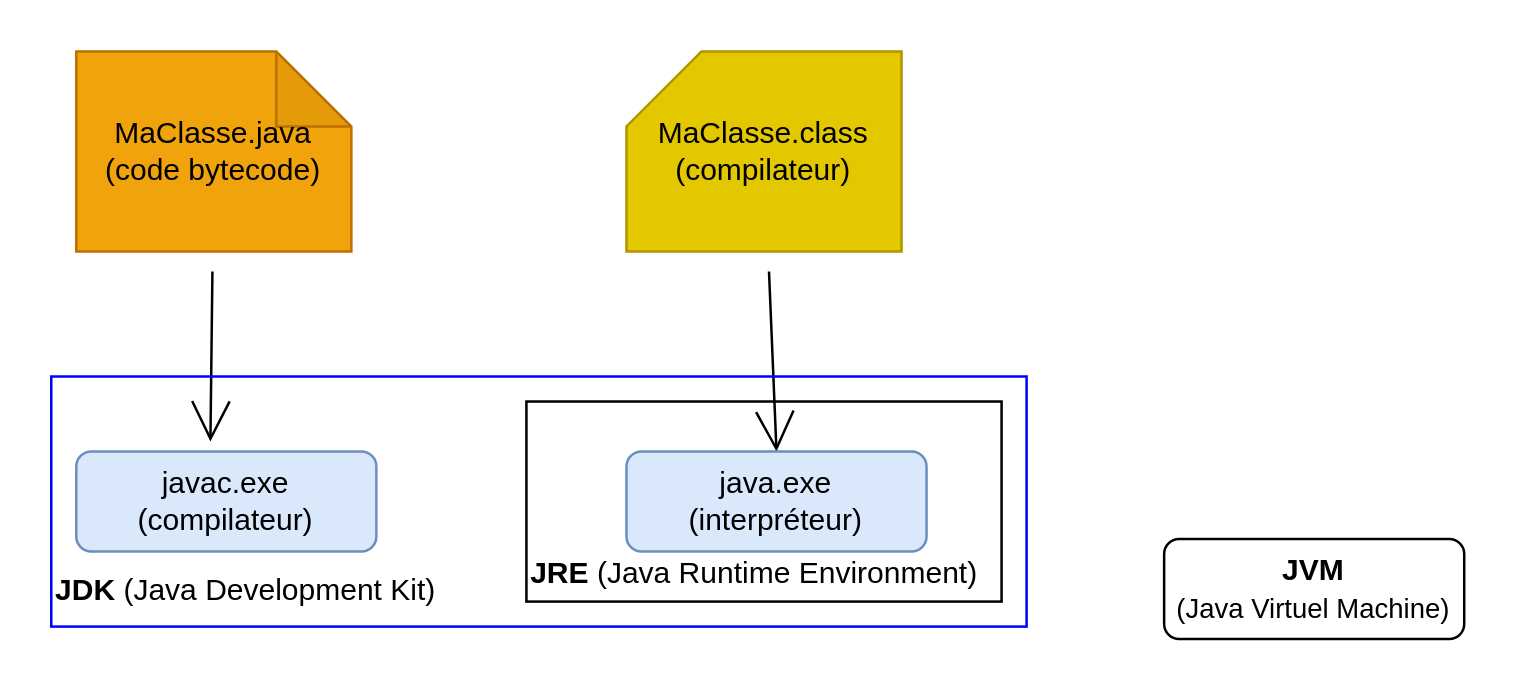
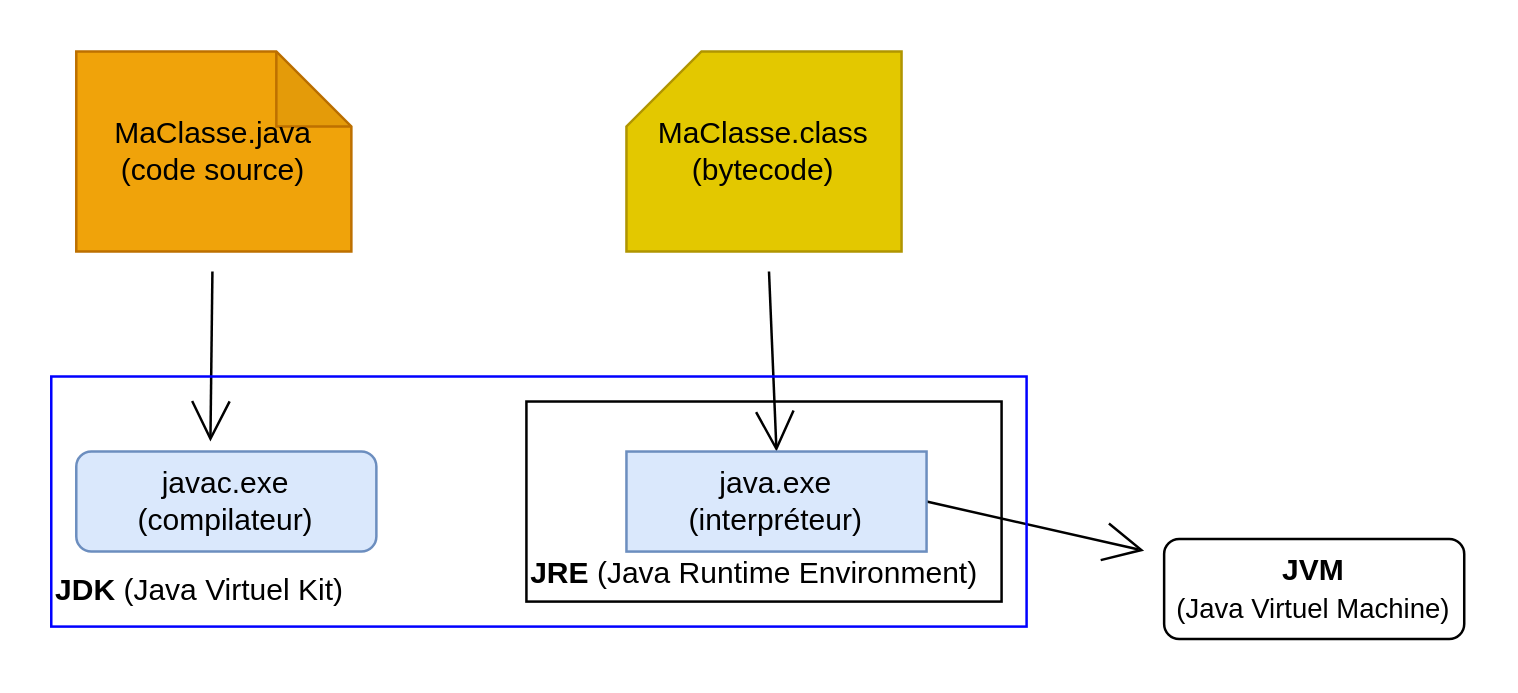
  <mxCell id="0" />
  <mxCell id="1" parent="0" />
  <mxCell id="2" style="edgeStyle=none;curved=1;rounded=0;orthogonalLoop=1;jettySize=auto;html=1;entryX=0.5;entryY=0;entryDx=0;entryDy=0;endArrow=open;startSize=14;endSize=14;sourcePerimeterSpacing=8;targetPerimeterSpacing=8;" edge="1" parent="1" source="3" target="11"><mxGeometry relative="1" as="geometry" /></mxCell>
- <mxCell id="3" value="MaClasse.class&lt;br&gt;(compilateur)" style="shape=card;whiteSpace=wrap;html=1;hachureGap=4;pointerEvents=0;fillColor=#e3c800;strokeColor=#B09500;fontColor=#000000;" vertex="1" parent="1"><mxGeometry x="250" y="20" width="110" height="80" as="geometry" /></mxCell>
+ <mxCell id="3" value="MaClasse.class&lt;br&gt;(bytecode)" style="shape=card;whiteSpace=wrap;html=1;hachureGap=4;pointerEvents=0;fillColor=#e3c800;strokeColor=#B09500;fontColor=#000000;" vertex="1" parent="1"><mxGeometry x="250" y="20" width="110" height="80" as="geometry" /></mxCell>
  <mxCell id="4" value="javac.exe&lt;br&gt;(compilateur)" style="rounded=1;whiteSpace=wrap;html=1;hachureGap=4;pointerEvents=0;fillColor=#dae8fc;strokeColor=#6c8ebf;" vertex="1" parent="1"><mxGeometry x="30" y="180" width="120" height="40" as="geometry" /></mxCell>
  <mxCell id="5" style="edgeStyle=none;rounded=0;orthogonalLoop=1;jettySize=auto;html=1;entryX=0.447;entryY=-0.1;entryDx=0;entryDy=0;entryPerimeter=0;endArrow=open;startSize=14;endSize=14;sourcePerimeterSpacing=8;targetPerimeterSpacing=8;" edge="1" parent="1" source="6" target="4"><mxGeometry relative="1" as="geometry" /></mxCell>
- <mxCell id="6" value="&lt;span&gt;MaClasse.java&lt;br&gt;(code bytecode)&lt;br&gt;&lt;/span&gt;" style="shape=note;whiteSpace=wrap;html=1;backgroundOutline=1;darkOpacity=0.05;hachureGap=4;pointerEvents=0;fillColor=#f0a30a;strokeColor=#BD7000;fontColor=#000000;" vertex="1" parent="1"><mxGeometry x="30" y="20" width="110" height="80" as="geometry" /></mxCell>
+ <mxCell id="6" value="&lt;span&gt;MaClasse.java&lt;br&gt;(code source)&lt;br&gt;&lt;/span&gt;" style="shape=note;whiteSpace=wrap;html=1;backgroundOutline=1;darkOpacity=0.05;hachureGap=4;pointerEvents=0;fillColor=#f0a30a;strokeColor=#BD7000;fontColor=#000000;" vertex="1" parent="1"><mxGeometry x="30" y="20" width="110" height="80" as="geometry" /></mxCell>
+ <mxCell id="7" style="edgeStyle=none;curved=1;rounded=0;orthogonalLoop=1;jettySize=auto;html=1;exitX=1;exitY=0.5;exitDx=0;exitDy=0;endArrow=open;startSize=14;endSize=14;sourcePerimeterSpacing=8;targetPerimeterSpacing=8;" edge="1" parent="1" source="11" target="8"><mxGeometry relative="1" as="geometry"><mxPoint x="450" y="200" as="targetPoint" /></mxGeometry></mxCell>
  <mxCell id="8" value="&lt;b&gt;JVM&lt;/b&gt;&lt;br&gt;&lt;font style=&quot;font-size: 11px&quot;&gt;(Java Virtuel Machine)&lt;/font&gt;" style="rounded=1;whiteSpace=wrap;html=1;hachureGap=4;pointerEvents=0;" vertex="1" parent="1"><mxGeometry x="465" y="215" width="120" height="40" as="geometry" /></mxCell>
  <mxCell id="9" value="&lt;br&gt;&lt;br&gt;&lt;br&gt;&lt;br&gt;&lt;div&gt;&lt;b&gt;JRE&lt;/b&gt; (Java Runtime Environment)&lt;/div&gt;" style="rounded=0;whiteSpace=wrap;html=1;hachureGap=4;pointerEvents=0;fillColor=none;align=left;" vertex="1" parent="1"><mxGeometry x="210" y="160" width="190" height="80" as="geometry" /></mxCell>
- <mxCell id="10" value="&lt;br&gt;&lt;br&gt;&lt;br&gt;&lt;br&gt;&lt;br&gt;&lt;div&gt;&lt;b&gt;JDK&lt;/b&gt; (Java Development Kit)&lt;/div&gt;" style="rounded=0;whiteSpace=wrap;html=1;hachureGap=4;pointerEvents=0;fillColor=none;align=left;strokeColor=#0000FF;" vertex="1" parent="1"><mxGeometry x="20" y="150" width="390" height="100" as="geometry" /></mxCell>
- <mxCell id="11" value="java.exe&lt;br&gt;(interpréteur)" style="rounded=1;whiteSpace=wrap;html=1;hachureGap=4;pointerEvents=0;fillColor=#dae8fc;strokeColor=#6c8ebf;" vertex="1" parent="1"><mxGeometry x="250" y="180" width="120" height="40" as="geometry" /></mxCell>
+ <mxCell id="10" value="&lt;br&gt;&lt;br&gt;&lt;br&gt;&lt;br&gt;&lt;br&gt;&lt;div&gt;&lt;b&gt;JDK&lt;/b&gt; (Java Virtuel Kit)&lt;/div&gt;" style="rounded=0;whiteSpace=wrap;html=1;hachureGap=4;pointerEvents=0;fillColor=none;align=left;strokeColor=#0000FF;" vertex="1" parent="1"><mxGeometry x="20" y="150" width="390" height="100" as="geometry" /></mxCell>
+ <mxCell id="11" value="java.exe&lt;br&gt;(interpréteur)" style="whiteSpace=wrap;html=1;hachureGap=4;pointerEvents=0;fillColor=#dae8fc;strokeColor=#6c8ebf;rounded=0;" vertex="1" parent="1"><mxGeometry x="250" y="180" width="120" height="40" as="geometry" /></mxCell>
